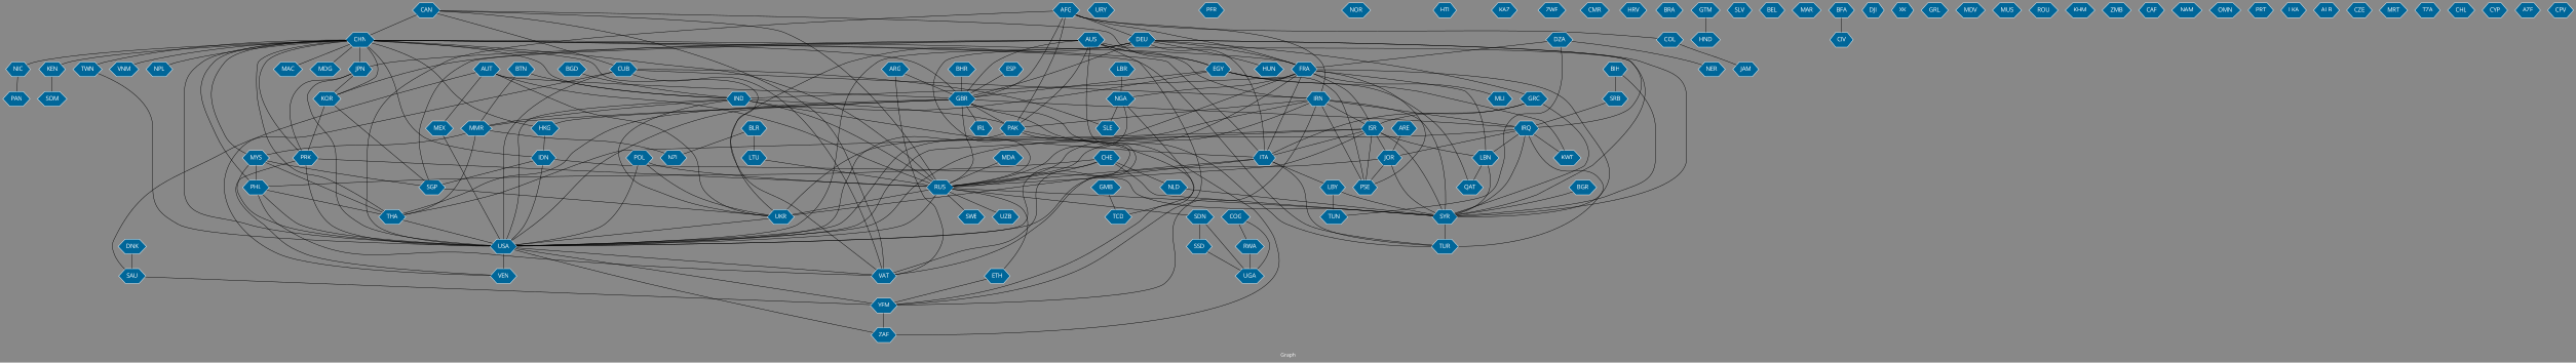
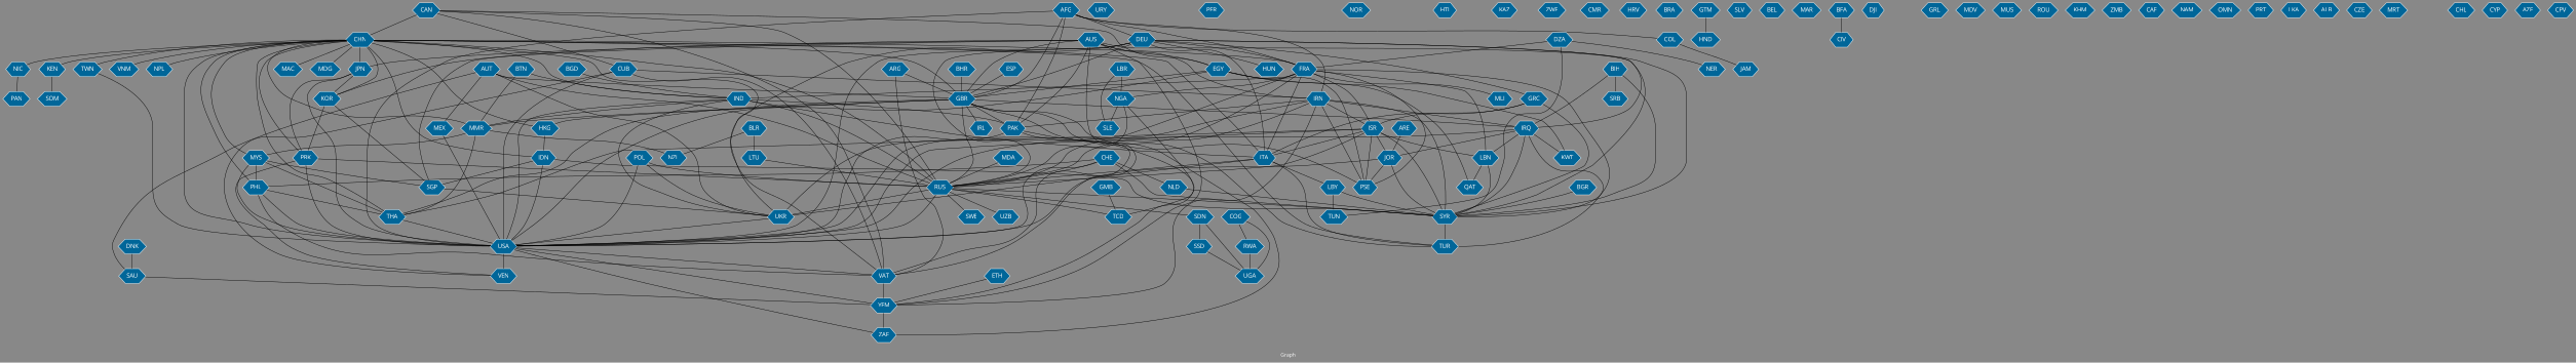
  graph {
    bgcolor="#888888"
    fontcolor=white
    fontname="Open Sans"
    fontsize=12
    label="Graph"
    node [color=white fillcolor="#006699" fontcolor=white fontname="Open Sans" shape=hexagon style=filled]
    edge [arrowhead=open color=black fontcolor=white fontname="Open Sans" fontsize=12 weight=1]
    n1 [label=RUS]
    n2 [label=UKR]
    n3 [label=SYR]
    n4 [label=USA]
    n5 [label=SWE]
    n6 [label=SDN]
    n7 [label=UZB]
    n8 [label=TCD]
    n9 [label=TUR]
    n10 [label=YEM]
    n11 [label=VAT]
    n12 [label=ZAF]
    n13 [label=VEN]
    n14 [label=SSD]
    n15 [label=UGA]
    n16 [label=AUS]
    n17 [label=PAK]
    n18 [label=IRN]
    n19 [label=GBR]
    n20 [label=JPN]
    n21 [label=KOR]
    n22 [label=SGP]
    n23 [label=EGY]
    n24 [label=ISR]
    n25 [label=PSE]
    n26 [label=IRQ]
    n27 [label=THA]
    n28 [label=MMR]
    n29 [label=HKG]
    n30 [label=IRL]
    n31 [label=PRK]
    n32 [label=KWT]
    n33 [label=QAT]
    n34 [label=COL]
    n35 [label=JAM]
    n36 [label=IDN]
    n37 [label=FRA]
    n38 [label=IND]
    n39 [label=ITA]
    n40 [label=LBN]
    n41 [label=MLI]
    n42 [label=NGA]
    n43 [label=JOR]
    n44 [label=LBY]
    n45 [label=SLE]
    n46 [label=AFG]
    n47 [label=DEU]
    n48 [label=GRC]
    n49 [label=HUN]
    n50 [label=CAN]
    n51 [label=CHN]
    n52 [label=CUB]
    n53 [label=PHL]
    n54 [label=KEN]
    n55 [label=MYS]
    n56 [label=TWN]
    n57 [label=NIC]
    n58 [label=MAC]
    n59 [label=MDG]
    n60 [label=VNM]
    n61 [label=NPL]
    n62 [label=SOM]
    n63 [label=NZL]
    n64 [label=PAN]
    n65 [label=URY]
    n66 [label=SRB]
    n67 [label=TUN]
    n68 [label=PER]
    n69 [label=ESP]
    n70 [label=LBR]
    n71 [label=GMB]
    n72 [label=ARE]
    n73 [label=POL]
    n74 [label=BTN]
    n75 [label=AUT]
    n76 [label=SAU]
    n77 [label=MEX]
    n78 [label=NOR]
    n79 [label=BHR]
    n80 [label=DNK]
    n81 [label=DZA]
    n82 [label=NER]
    n83 [label=HTI]
    n84 [label=LTU]
    n85 [label=BLR]
    n86 [label=KAZ]
    n87 [label=CHE]
    n88 [label=NLD]
    n89 [label=ZWE]
    n90 [label=CMR]
    n91 [label=HRV]
    n92 [label=BRA]
    n93 [label=HND]
    n94 [label=MDA]
    n95 [label=BIH]
    n96 [label=SLV]
    n97 [label=COG]
    n98 [label=RWA]
    n99 [label=BEL]
    n100 [label=MAR]
    n101 [label=CIV]
    n102 [label=DJI]
    n103 [label=BGD]
-   n104 [label=XK]
    n105 [label=GRL]
    n106 [label=MDV]
    n107 [label=MUS]
    n108 [label=ROU]
    n109 [label=KHM]
    n110 [label=ZMB]
    n111 [label=CAF]
    n112 [label=NAM]
    n113 [label=OMN]
    n114 [label=BFA]
    n115 [label=PRT]
    n116 [label=GTM]
    n117 [label=LKA]
    n118 [label=ALB]
    n119 [label=CZE]
    n120 [label=BGR]
    n121 [label=ARG]
    n122 [label=MRT]
-   n123 [label=TZA]
    n124 [label=ETH]
    n125 [label=CHL]
    n126 [label=CYP]
    n127 [label=AZE]
    n128 [label=CPV]
    n1 -- n2 [weight=76]
    n1 -- n3 [weight=9]
    n1 -- n4 [weight=8]
    n1 -- n5 [weight=3]
    n1 -- n6
    n1 -- n7
-   n1 -- n124
+   n1 -- n8
    n2 -- n4
    n3 -- n9 [weight=8]
    n4 -- n10 [weight=7]
    n4 -- n11
    n4 -- n12 [weight=2]
    n4 -- n13 [weight=3]
    n6 -- n14 [weight=4]
    n6 -- n15
    n10 -- n12 [weight=8]
+   n11 -- n10
    n14 -- n15
    n16 -- n3 [weight=2]
    n16 -- n10
    n16 -- n11
    n16 -- n17
    n16 -- n18 [weight=3]
    n16 -- n19 [weight=2]
    n16 -- n20
    n16 -- n21
    n16 -- n22
    n16 -- n23 [weight=2]
    n17 -- n4
    n17 -- n10
    n17 -- n11
    n18 -- n1 [weight=2]
    n18 -- n3 [weight=5]
    n18 -- n4 [weight=4]
    n18 -- n10 [weight=5]
    n18 -- n17
    n18 -- n24 [weight=2]
    n18 -- n25
    n18 -- n26 [weight=10]
    n19 -- n1 [weight=3]
    n19 -- n9 [weight=2]
    n19 -- n12 [weight=3]
    n19 -- n17
+   n19 -- n25
    n19 -- n26 [weight=3]
    n19 -- n27 [weight=2]
    n19 -- n28 [weight=5]
    n19 -- n29 [weight=6]
    n19 -- n30 [weight=2]
    n20 -- n4 [weight=2]
    n20 -- n21 [weight=3]
    n20 -- n31 [weight=2]
    n21 -- n22
    n21 -- n31
    n22 -- n2
    n23 -- n4
    n23 -- n19 [weight=6]
    n23 -- n25
    n23 -- n32 [weight=2]
    n23 -- n33 [weight=4]
    n24 -- n1
    n24 -- n3 [weight=5]
    n24 -- n4
    n24 -- n25 [weight=33]
    n24 -- n27
    n24 -- n39 [weight=3]
    n24 -- n40 [weight=2]
    n24 -- n43
    n26 -- n3 [weight=14]
    n26 -- n4
    n26 -- n9
    n26 -- n32 [weight=2]
    n26 -- n40
    n26 -- n43
    n27 -- n4
    n28 -- n27 [weight=3]
    n28 -- n55 [weight=3]
    n28 -- n63
    n29 -- n36
    n31 -- n1 [weight=2]
    n31 -- n4 [weight=9]
    n31 -- n13
    n34 -- n35
    n36 -- n3
    n36 -- n4
    n36 -- n22 [weight=5]
    n37 -- n1 [weight=10]
    n37 -- n2 [weight=7]
    n37 -- n3 [weight=4]
    n37 -- n24
    n37 -- n25 [weight=5]
    n37 -- n38
    n37 -- n39
    n37 -- n40
    n37 -- n41 [weight=3]
    n37 -- n42 [weight=3]
    n38 -- n1 [weight=14]
    n38 -- n2
    n38 -- n4 [weight=2]
    n38 -- n17 [weight=5]
    n38 -- n28
    n38 -- n39 [weight=3]
    n39 -- n1
    n39 -- n2
    n39 -- n9 [weight=3]
    n39 -- n44
    n40 -- n3 [weight=6]
    n40 -- n33
    n42 -- n1
    n42 -- n8
    n42 -- n45
    n43 -- n3 [weight=6]
    n43 -- n4 [weight=2]
    n43 -- n25 [weight=2]
    n44 -- n3 [weight=2]
    n44 -- n67 [weight=5]
    n46 -- n4 [weight=4]
    n46 -- n17 [weight=10]
    n46 -- n18 [weight=2]
    n46 -- n19 [weight=2]
    n46 -- n34
    n46 -- n37 [weight=5]
    n46 -- n47 [weight=3]
    n47 -- n1 [weight=13]
    n47 -- n2 [weight=4]
    n47 -- n3 [weight=2]
    n47 -- n4
    n47 -- n19
    n47 -- n26
    n47 -- n37 [weight=6]
    n47 -- n39 [weight=2]
    n47 -- n48 [weight=3]
    n47 -- n49
    n48 -- n3
    n48 -- n24
    n48 -- n39
    n50 -- n1
    n50 -- n11 [weight=2]
    n50 -- n23
    n50 -- n51 [weight=7]
    n50 -- n52 [weight=3]
    n51 -- n1 [weight=2]
    n51 -- n4 [weight=9]
    n51 -- n9 [weight=2]
    n51 -- n11
    n51 -- n19 [weight=6]
    n51 -- n20 [weight=6]
    n51 -- n21 [weight=2]
    n51 -- n27 [weight=6]
+   n51 -- n28
    n51 -- n29 [weight=8]
    n51 -- n31 [weight=5]
    n51 -- n36 [weight=2]
    n51 -- n37 [weight=2]
    n51 -- n38 [weight=3]
    n51 -- n39
    n51 -- n53 [weight=3]
    n51 -- n54 [weight=2]
    n51 -- n55
    n51 -- n56 [weight=6]
    n51 -- n57
    n51 -- n58
    n51 -- n59
    n51 -- n60
    n51 -- n61
    n52 -- n4 [weight=24]
    n52 -- n11 [weight=3]
    n52 -- n13
    n52 -- n18
    n53 -- n4
    n53 -- n11 [weight=2]
    n53 -- n27
    n54 -- n62 [weight=12]
    n55 -- n4
    n55 -- n22
    n55 -- n27 [weight=2]
    n55 -- n53 [weight=2]
    n56 -- n4
    n57 -- n64
    n69 -- n19
    n70 -- n42
-   n52 -- n45
+   n70 -- n45
    n71 -- n8
    n72 -- n43 [weight=2]
    n73 -- n1
    n73 -- n2
    n73 -- n4 [weight=2]
    n74 -- n28
    n74 -- n38
    n75 -- n1
    n75 -- n2
    n75 -- n19
    n75 -- n76
    n75 -- n77
    n76 -- n10 [weight=2]
    n77 -- n4
    n79 -- n19
    n80 -- n76 [weight=2]
    n81 -- n37 [weight=2]
    n81 -- n67
    n81 -- n82 [weight=2]
    n84 -- n1
    n85 -- n63 [weight=3]
    n85 -- n84
    n87 -- n1
    n87 -- n3
    n87 -- n4 [weight=2]
    n87 -- n53
    n87 -- n88
    n88 -- n3 [weight=2]
    n94 -- n1 [weight=3]
    n95 -- n3
-   n66 -- n26
+   n95 -- n26
    n95 -- n66
    n97 -- n15 [weight=2]
    n97 -- n98
    n98 -- n15
    n103 -- n38 [weight=3]
    n114 -- n101
    n116 -- n93
    n120 -- n3
    n121 -- n11
    n121 -- n19 [weight=2]
    n124 -- n10
  }
